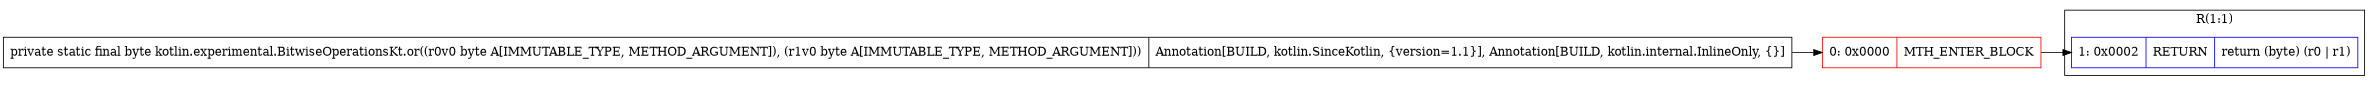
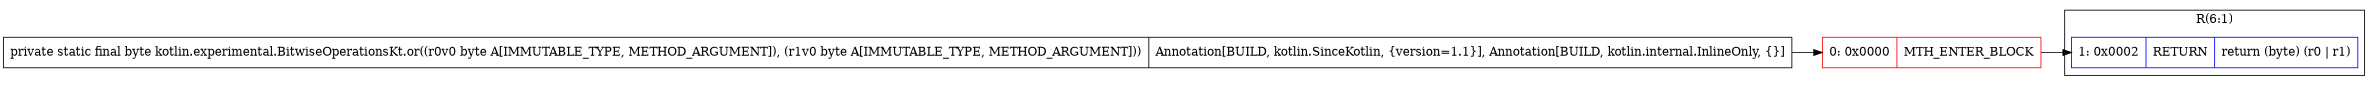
  digraph {
    rankdir=LR
    node [shape=record]
    n1 [color=blue label="{1\:\ 0x0002|RETURN\l|return (byte) (r0 \| r1)\l}"]
    n2 [color=red label="{0\:\ 0x0000|MTH_ENTER_BLOCK\l}"]
    n3 [label="{private static final byte kotlin.experimental.BitwiseOperationsKt.or((r0v0 byte A[IMMUTABLE_TYPE, METHOD_ARGUMENT]), (r1v0 byte A[IMMUTABLE_TYPE, METHOD_ARGUMENT]))  | Annotation[BUILD, kotlin.SinceKotlin, \{version=1.1\}], Annotation[BUILD, kotlin.internal.InlineOnly, \{\}]\l}"]
    subgraph cluster_1 {
-     label="R(1:1)"
+     label="R(6:1)"
      n1
    }
    n2 -> n1
    n3 -> n2
  }
